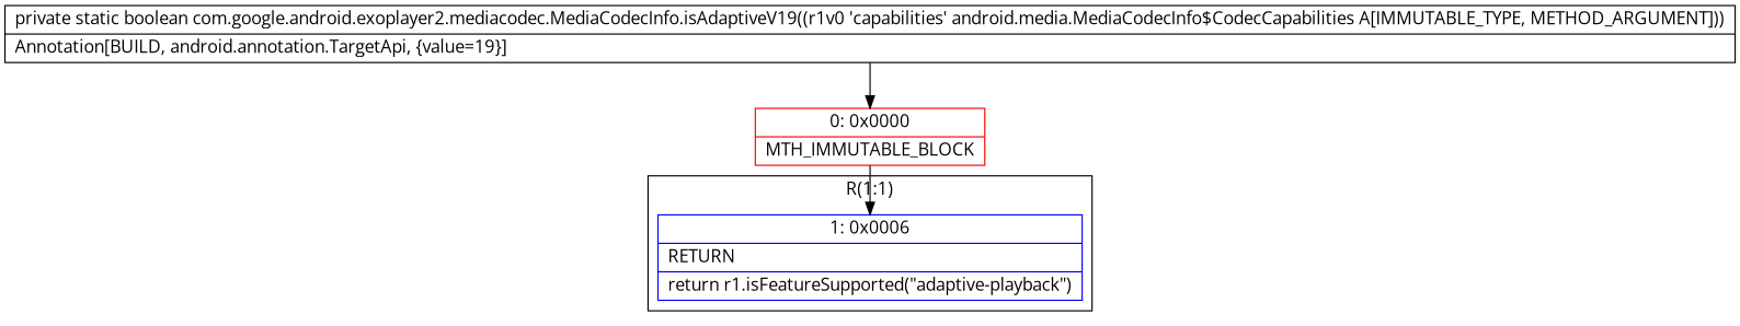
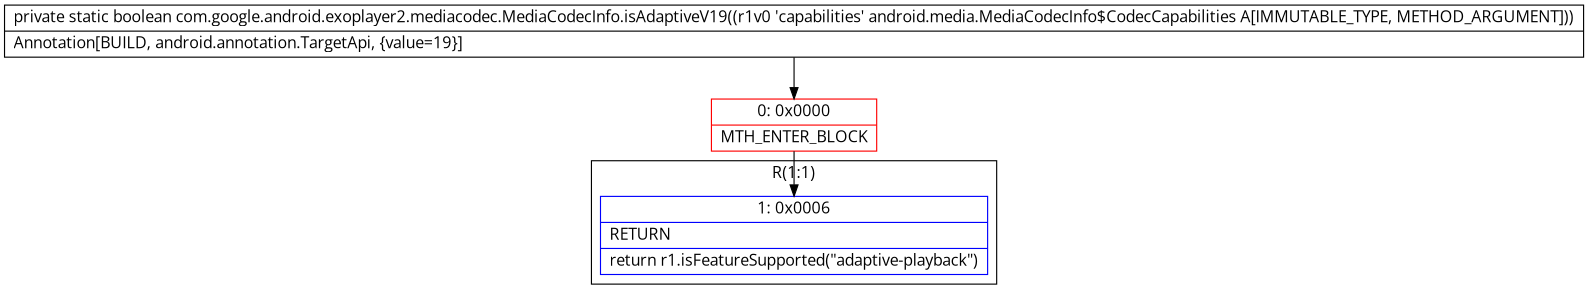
  digraph {
    fontname="Open Sans"
    node [shape=record fontname="Open Sans"]
    edge [fontname="Open Sans"]
    n1 [color=blue label="{1\:\ 0x0006|RETURN\l|return r1.isFeatureSupported(\"adaptive\-playback\")\l}"]
-   n2 [color=red label="{0\:\ 0x0000|MTH_IMMUTABLE_BLOCK\l}"]
+   n2 [color=red label="{0\:\ 0x0000|MTH_ENTER_BLOCK\l}"]
    n3 [label="{private static boolean com.google.android.exoplayer2.mediacodec.MediaCodecInfo.isAdaptiveV19((r1v0 'capabilities' android.media.MediaCodecInfo$CodecCapabilities A[IMMUTABLE_TYPE, METHOD_ARGUMENT]))  | Annotation[BUILD, android.annotation.TargetApi, \{value=19\}]\l}"]
    subgraph cluster_1 {
      label="R(1:1)"
      n1
    }
    n2 -> n1
    n3 -> n2
  }
